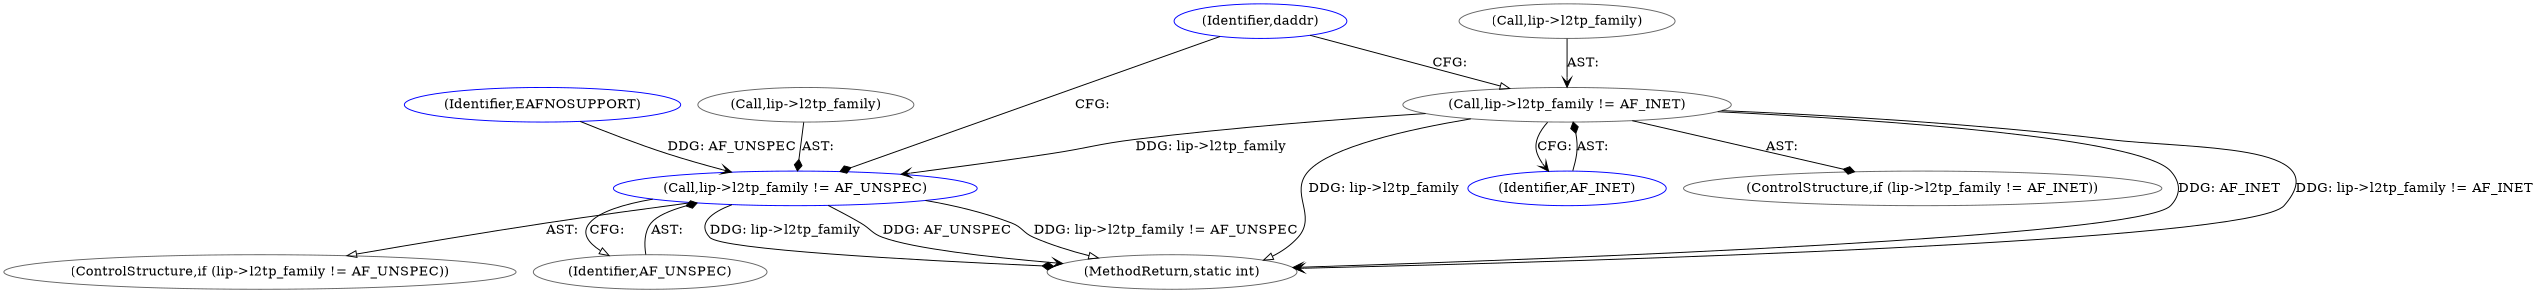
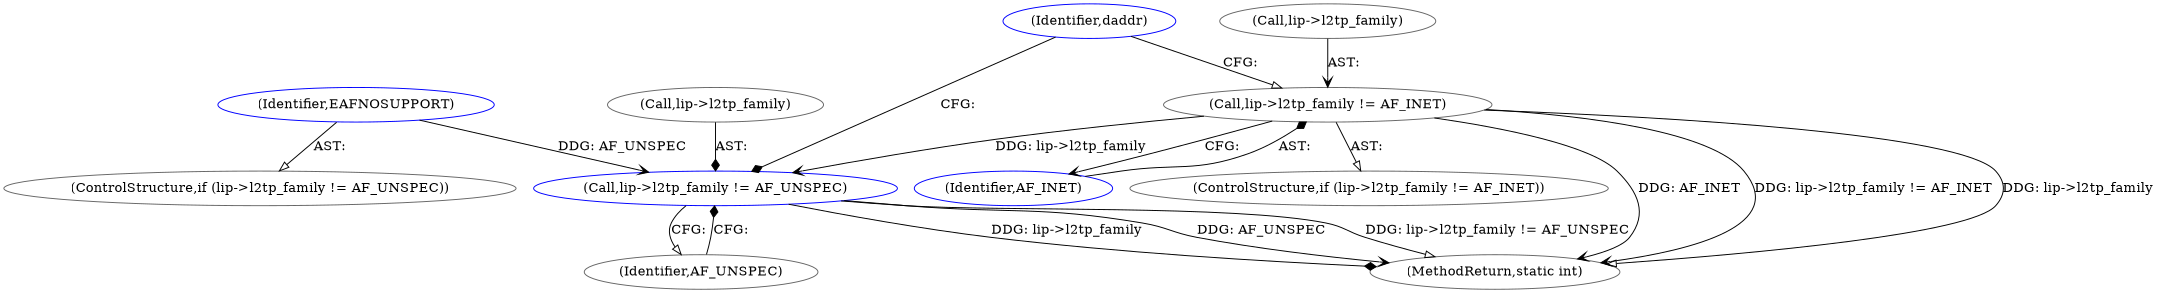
  digraph {
    node [color=gray40]
    edge [arrowhead=vee]
    n1 [label="(Call,lip->l2tp_family != AF_INET)"]
    n2 [color=blue label="(Call,lip->l2tp_family != AF_UNSPEC)"]
    n3 [label="(MethodReturn,static int)"]
    n4 [color=blue label="(Identifier,AF_INET)"]
    n5 [label="(ControlStructure,if (lip->l2tp_family != AF_INET))"]
    n6 [label="(ControlStructure,if (lip->l2tp_family != AF_UNSPEC))"]
    n7 [label="(Identifier,AF_UNSPEC)"]
    n8 [label="(Call,lip->l2tp_family)"]
    n9 [color=blue label="(Identifier,EAFNOSUPPORT)"]
    n10 [label="(Call,lip->l2tp_family)"]
    n11 [color=blue label="(Identifier,daddr)"]
    n1 -> n2 [label="DDG: lip->l2tp_family"]
    n1 -> n3 [label="DDG: AF_INET"]
    n1 -> n3 [label="DDG: lip->l2tp_family != AF_INET"]
    n1 -> n3 [arrowhead=onormal label="DDG: lip->l2tp_family"]
    n1 -> n4 [label="CFG: "]
-   n1 -> n5 [arrowhead=diamond label="AST: "]
+   n1 -> n5 [arrowhead=onormal label="AST: "]
    n2 -> n3 [arrowhead=diamond label="DDG: lip->l2tp_family"]
    n2 -> n3 [label="DDG: AF_UNSPEC"]
    n2 -> n3 [arrowhead=onormal label="DDG: lip->l2tp_family != AF_UNSPEC"]
-   n2 -> n6 [arrowhead=onormal label="AST: "]
+   n9 -> n6 [arrowhead=onormal label="AST: "]
    n2 -> n7 [arrowhead=onormal label="CFG: "]
    n4 -> n1 [arrowhead=diamond label="AST: "]
-   n7 -> n2 [arrowhead=diamond label="AST: "]
+   n7 -> n2 [arrowhead=diamond label="CFG: "]
    n8 -> n1 [label="AST: "]
    n9 -> n2 [label="DDG: AF_UNSPEC"]
    n10 -> n2 [arrowhead=diamond label="AST: "]
    n11 -> n1 [arrowhead=onormal label="CFG: "]
    n11 -> n2 [arrowhead=diamond label="CFG: "]
  }
